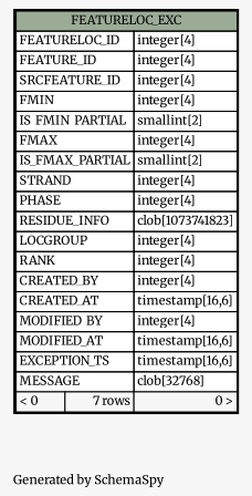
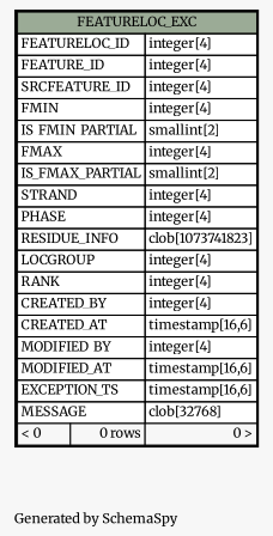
  digraph {
    bgcolor="#f7f7f7"
    fontname=Merriweather
    fontsize=11
    label="\nGenerated by SchemaSpy"
    labeljust=l
    nodesep=0.18
    rankdir=TB
    ranksep=0.46
-   n1 [fontname=Merriweather fontsize=11 label=<     <TABLE BORDER="2" CELLBORDER="1" CELLSPACING="0" BGCOLOR="#ffffff">       <TR><TD COLSPAN="3" BGCOLOR="#9bab96" ALIGN="CENTER">FEATURELOC_EXC</TD></TR>       <TR><TD PORT="FEATURELOC_ID" COLSPAN="2" ALIGN="LEFT">FEATURELOC_ID</TD><TD PORT="FEATURELOC_ID.type" ALIGN="LEFT">integer[4]</TD></TR>       <TR><TD PORT="FEATURE_ID" COLSPAN="2" ALIGN="LEFT">FEATURE_ID</TD><TD PORT="FEATURE_ID.type" ALIGN="LEFT">integer[4]</TD></TR>       <TR><TD PORT="SRCFEATURE_ID" COLSPAN="2" ALIGN="LEFT">SRCFEATURE_ID</TD><TD PORT="SRCFEATURE_ID.type" ALIGN="LEFT">integer[4]</TD></TR>       <TR><TD PORT="FMIN" COLSPAN="2" ALIGN="LEFT">FMIN</TD><TD PORT="FMIN.type" ALIGN="LEFT">integer[4]</TD></TR>       <TR><TD PORT="IS_FMIN_PARTIAL" COLSPAN="2" ALIGN="LEFT">IS_FMIN_PARTIAL</TD><TD PORT="IS_FMIN_PARTIAL.type" ALIGN="LEFT">smallint[2]</TD></TR>       <TR><TD PORT="FMAX" COLSPAN="2" ALIGN="LEFT">FMAX</TD><TD PORT="FMAX.type" ALIGN="LEFT">integer[4]</TD></TR>       <TR><TD PORT="IS_FMAX_PARTIAL" COLSPAN="2" ALIGN="LEFT">IS_FMAX_PARTIAL</TD><TD PORT="IS_FMAX_PARTIAL.type" ALIGN="LEFT">smallint[2]</TD></TR>       <TR><TD PORT="STRAND" COLSPAN="2" ALIGN="LEFT">STRAND</TD><TD PORT="STRAND.type" ALIGN="LEFT">integer[4]</TD></TR>       <TR><TD PORT="PHASE" COLSPAN="2" ALIGN="LEFT">PHASE</TD><TD PORT="PHASE.type" ALIGN="LEFT">integer[4]</TD></TR>       <TR><TD PORT="RESIDUE_INFO" COLSPAN="2" ALIGN="LEFT">RESIDUE_INFO</TD><TD PORT="RESIDUE_INFO.type" ALIGN="LEFT">clob[1073741823]</TD></TR>       <TR><TD PORT="LOCGROUP" COLSPAN="2" ALIGN="LEFT">LOCGROUP</TD><TD PORT="LOCGROUP.type" ALIGN="LEFT">integer[4]</TD></TR>       <TR><TD PORT="RANK" COLSPAN="2" ALIGN="LEFT">RANK</TD><TD PORT="RANK.type" ALIGN="LEFT">integer[4]</TD></TR>       <TR><TD PORT="CREATED_BY" COLSPAN="2" ALIGN="LEFT">CREATED_BY</TD><TD PORT="CREATED_BY.type" ALIGN="LEFT">integer[4]</TD></TR>       <TR><TD PORT="CREATED_AT" COLSPAN="2" ALIGN="LEFT">CREATED_AT</TD><TD PORT="CREATED_AT.type" ALIGN="LEFT">timestamp[16,6]</TD></TR>       <TR><TD PORT="MODIFIED_BY" COLSPAN="2" ALIGN="LEFT">MODIFIED_BY</TD><TD PORT="MODIFIED_BY.type" ALIGN="LEFT">integer[4]</TD></TR>       <TR><TD PORT="MODIFIED_AT" COLSPAN="2" ALIGN="LEFT">MODIFIED_AT</TD><TD PORT="MODIFIED_AT.type" ALIGN="LEFT">timestamp[16,6]</TD></TR>       <TR><TD PORT="EXCEPTION_TS" COLSPAN="2" ALIGN="LEFT">EXCEPTION_TS</TD><TD PORT="EXCEPTION_TS.type" ALIGN="LEFT">timestamp[16,6]</TD></TR>       <TR><TD PORT="MESSAGE" COLSPAN="2" ALIGN="LEFT">MESSAGE</TD><TD PORT="MESSAGE.type" ALIGN="LEFT">clob[32768]</TD></TR>       <TR><TD ALIGN="LEFT" BGCOLOR="#f7f7f7">&lt; 0</TD><TD ALIGN="RIGHT" BGCOLOR="#f7f7f7">7 rows</TD><TD ALIGN="RIGHT" BGCOLOR="#f7f7f7">0 &gt;</TD></TR>     </TABLE>> shape=plaintext]
+   n1 [fontname=Merriweather fontsize=11 label=<     <TABLE BORDER="2" CELLBORDER="1" CELLSPACING="0" BGCOLOR="#ffffff">       <TR><TD COLSPAN="3" BGCOLOR="#9bab96" ALIGN="CENTER">FEATURELOC_EXC</TD></TR>       <TR><TD PORT="FEATURELOC_ID" COLSPAN="2" ALIGN="LEFT">FEATURELOC_ID</TD><TD PORT="FEATURELOC_ID.type" ALIGN="LEFT">integer[4]</TD></TR>       <TR><TD PORT="FEATURE_ID" COLSPAN="2" ALIGN="LEFT">FEATURE_ID</TD><TD PORT="FEATURE_ID.type" ALIGN="LEFT">integer[4]</TD></TR>       <TR><TD PORT="SRCFEATURE_ID" COLSPAN="2" ALIGN="LEFT">SRCFEATURE_ID</TD><TD PORT="SRCFEATURE_ID.type" ALIGN="LEFT">integer[4]</TD></TR>       <TR><TD PORT="FMIN" COLSPAN="2" ALIGN="LEFT">FMIN</TD><TD PORT="FMIN.type" ALIGN="LEFT">integer[4]</TD></TR>       <TR><TD PORT="IS_FMIN_PARTIAL" COLSPAN="2" ALIGN="LEFT">IS_FMIN_PARTIAL</TD><TD PORT="IS_FMIN_PARTIAL.type" ALIGN="LEFT">smallint[2]</TD></TR>       <TR><TD PORT="FMAX" COLSPAN="2" ALIGN="LEFT">FMAX</TD><TD PORT="FMAX.type" ALIGN="LEFT">integer[4]</TD></TR>       <TR><TD PORT="IS_FMAX_PARTIAL" COLSPAN="2" ALIGN="LEFT">IS_FMAX_PARTIAL</TD><TD PORT="IS_FMAX_PARTIAL.type" ALIGN="LEFT">smallint[2]</TD></TR>       <TR><TD PORT="STRAND" COLSPAN="2" ALIGN="LEFT">STRAND</TD><TD PORT="STRAND.type" ALIGN="LEFT">integer[4]</TD></TR>       <TR><TD PORT="PHASE" COLSPAN="2" ALIGN="LEFT">PHASE</TD><TD PORT="PHASE.type" ALIGN="LEFT">integer[4]</TD></TR>       <TR><TD PORT="RESIDUE_INFO" COLSPAN="2" ALIGN="LEFT">RESIDUE_INFO</TD><TD PORT="RESIDUE_INFO.type" ALIGN="LEFT">clob[1073741823]</TD></TR>       <TR><TD PORT="LOCGROUP" COLSPAN="2" ALIGN="LEFT">LOCGROUP</TD><TD PORT="LOCGROUP.type" ALIGN="LEFT">integer[4]</TD></TR>       <TR><TD PORT="RANK" COLSPAN="2" ALIGN="LEFT">RANK</TD><TD PORT="RANK.type" ALIGN="LEFT">integer[4]</TD></TR>       <TR><TD PORT="CREATED_BY" COLSPAN="2" ALIGN="LEFT">CREATED_BY</TD><TD PORT="CREATED_BY.type" ALIGN="LEFT">integer[4]</TD></TR>       <TR><TD PORT="CREATED_AT" COLSPAN="2" ALIGN="LEFT">CREATED_AT</TD><TD PORT="CREATED_AT.type" ALIGN="LEFT">timestamp[16,6]</TD></TR>       <TR><TD PORT="MODIFIED_BY" COLSPAN="2" ALIGN="LEFT">MODIFIED_BY</TD><TD PORT="MODIFIED_BY.type" ALIGN="LEFT">integer[4]</TD></TR>       <TR><TD PORT="MODIFIED_AT" COLSPAN="2" ALIGN="LEFT">MODIFIED_AT</TD><TD PORT="MODIFIED_AT.type" ALIGN="LEFT">timestamp[16,6]</TD></TR>       <TR><TD PORT="EXCEPTION_TS" COLSPAN="2" ALIGN="LEFT">EXCEPTION_TS</TD><TD PORT="EXCEPTION_TS.type" ALIGN="LEFT">timestamp[16,6]</TD></TR>       <TR><TD PORT="MESSAGE" COLSPAN="2" ALIGN="LEFT">MESSAGE</TD><TD PORT="MESSAGE.type" ALIGN="LEFT">clob[32768]</TD></TR>       <TR><TD ALIGN="LEFT" BGCOLOR="#f7f7f7">&lt; 0</TD><TD ALIGN="RIGHT" BGCOLOR="#f7f7f7">0 rows</TD><TD ALIGN="RIGHT" BGCOLOR="#f7f7f7">0 &gt;</TD></TR>     </TABLE>> shape=plaintext]
  }
